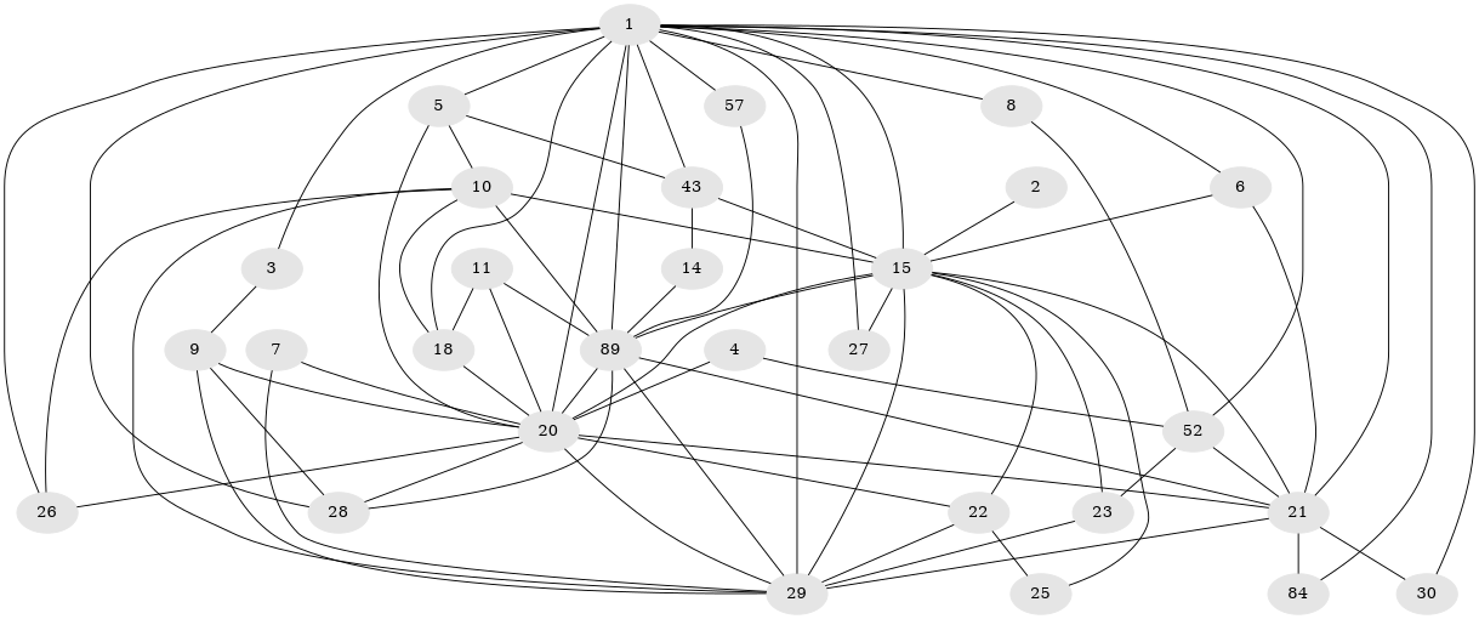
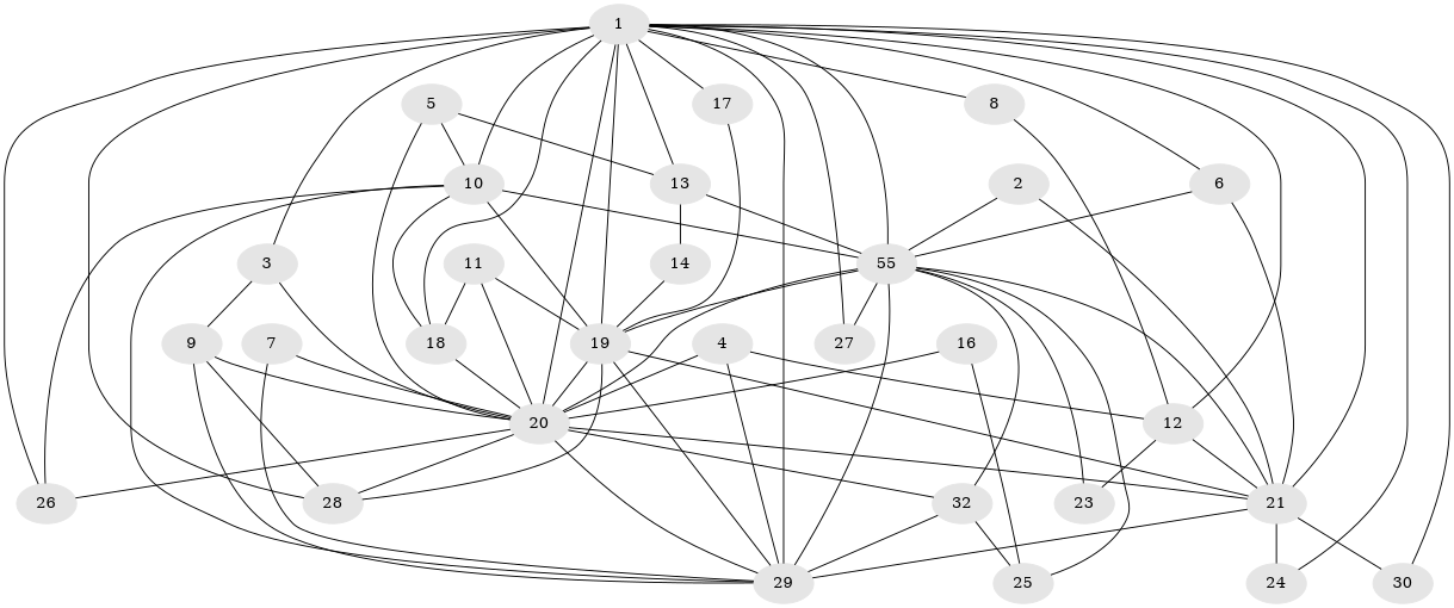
  graph {
    node [color=gray90 style=filled]
    edge [weight=1.0]
    1
    3
    6
    8
    10
-   12 [label=52]
-   13 [label=43]
-   15
-   17 [label=57]
+   12
+   13
+   15 [label=55]
+   17
    18
-   19 [label=89]
+   19
    20
    21
-   24 [label=84]
+   24
    26
    27
    28
    29
    30
    9
    23
    14
-   22
+   22 [label=32]
    25
    2
    4
    5
    7
    11
+   16
    1 -- 3
    1 -- 6
    1 -- 8
-   1 -- 5 [weight=4.0]
+   1 -- 10 [weight=4.0]
    1 -- 12
    1 -- 13
    1 -- 15 [weight=5.0]
    1 -- 17
    1 -- 18
    1 -- 19 [weight=4.0]
    1 -- 20 [weight=4.0]
    1 -- 21 [weight=4.0]
    1 -- 24
    1 -- 26
    1 -- 27
    1 -- 28 [weight=4.0]
    1 -- 29 [weight=4.0]
    1 -- 30
+   3 -- 20
    3 -- 9
    6 -- 15
    6 -- 21
    8 -- 12
    10 -- 15
    10 -- 18 [weight=2.0]
    10 -- 19
    10 -- 26
    10 -- 29
    12 -- 21 [weight=2.0]
    12 -- 23
    13 -- 15
    13 -- 14
    15 -- 19
    15 -- 20
    15 -- 21
    15 -- 27
    15 -- 29 [weight=2.0]
    15 -- 23
    15 -- 22
    15 -- 25
    17 -- 19
    18 -- 20 [weight=2.0]
    19 -- 20 [weight=2.0]
    19 -- 21
    19 -- 28
    19 -- 29 [weight=2.0]
    20 -- 21 [weight=2.0]
    20 -- 26
    20 -- 28
    20 -- 29
    20 -- 22
    21 -- 24 [weight=2.0]
    21 -- 29
    21 -- 30
    9 -- 20 [weight=2.0]
    9 -- 28
    9 -- 29
    14 -- 19
    22 -- 29 [weight=2.0]
    22 -- 25
    2 -- 15
+   2 -- 21
    4 -- 12
    4 -- 20
-   23 -- 29
+   4 -- 29
    5 -- 10
    5 -- 13
    5 -- 20 [weight=2.0]
    7 -- 20
    7 -- 29
    11 -- 18
    11 -- 19
    11 -- 20
+   16 -- 20
+   16 -- 25
  }
